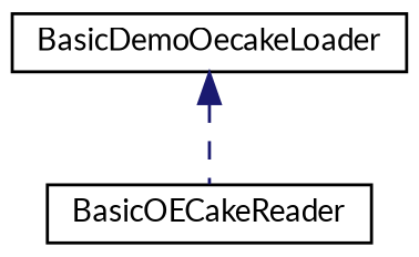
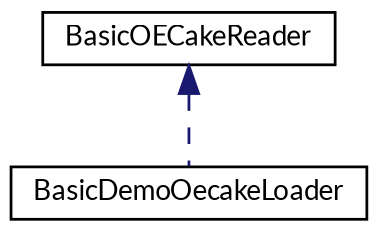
  digraph {
    rankdir=TB
    fontname=Lato
    node [color=black fillcolor=white fontname=Lato fontsize=10 shape=record style=filled]
    n1 [height=0.2 label=BasicOECakeReader width=0.4]
    n2 [height=0.2 label=BasicDemoOecakeLoader width=0.4]
-   n2 -> n1 [color=midnightblue dir=back fontname=Lato fontsize=10 labelfontname=Helvetica labelfontsize=10 style=dashed]
+   n1 -> n2 [color=midnightblue dir=back fontname=Lato fontsize=10 labelfontname=Helvetica labelfontsize=10 style=dashed]
  }
